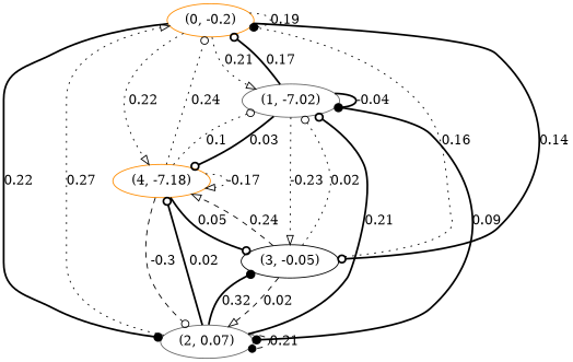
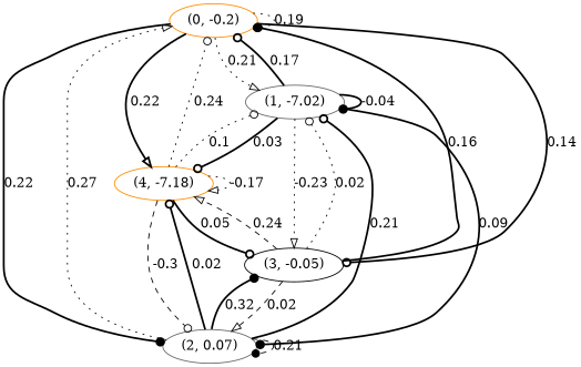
  digraph {
    node [color=darkorange]
    edge [arrowhead=odot style=bold]
    n1 [label="(0, -0.2)"]
    n2 [color=gray40 label="(1, -7.02)"]
    n3 [color=gray40 label="(2, 0.07)"]
    n4 [color=black label="(3, -0.05)"]
    n5 [label="(4, -7.18)"]
    n1 -> n1 [label=0.19 style=dotted]
    n1 -> n2 [arrowhead=onormal label=0.21 style=dotted]
    n1 -> n3 [arrowhead=dot label=0.22]
    n1 -> n4 [label=0.14]
-   n1 -> n5 [arrowhead=onormal label=0.22 style=dotted]
+   n1 -> n5 [arrowhead=onormal label=0.22]
    n2 -> n1 [label=0.17]
    n2 -> n2 [arrowhead=dot label=-0.04]
    n2 -> n3 [arrowhead=dot label=0.09]
    n2 -> n4 [arrowhead=onormal label=-0.23 style=dotted]
    n2 -> n5 [label=0.03]
    n3 -> n1 [arrowhead=onormal label=0.27 style=dotted]
    n3 -> n2 [label=0.21]
    n3 -> n3 [arrowhead=dot label=0.21 style=dashed]
    n3 -> n4 [arrowhead=dot label=0.32]
    n3 -> n5 [label=0.02]
-   n4 -> n1 [arrowhead=dot label=0.16 style=dotted]
+   n4 -> n1 [arrowhead=dot label=0.16]
    n4 -> n2 [label=0.02 style=dotted]
    n4 -> n3 [arrowhead=onormal label=0.02 style=dashed]
    n4 -> n5 [arrowhead=onormal label=0.24 style=dashed]
    n5 -> n1 [label=0.24 style=dotted]
    n5 -> n2 [label=0.1 style=dotted]
    n5 -> n3 [label=-0.3 style=dashed]
    n5 -> n4 [label=0.05]
    n5 -> n5 [arrowhead=onormal label=-0.17 style=dotted]
  }
